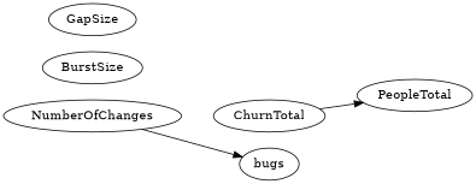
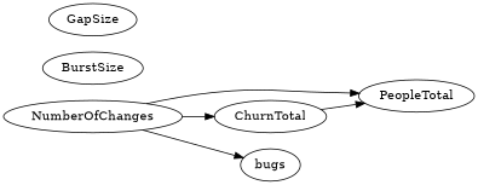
  digraph {
    rankdir=LR
    NumberOfChanges
    PeopleTotal
    ChurnTotal
    bugs
    BurstSize
    GapSize
+   NumberOfChanges -> PeopleTotal
+   NumberOfChanges -> ChurnTotal
    NumberOfChanges -> bugs
    ChurnTotal -> PeopleTotal
  }
